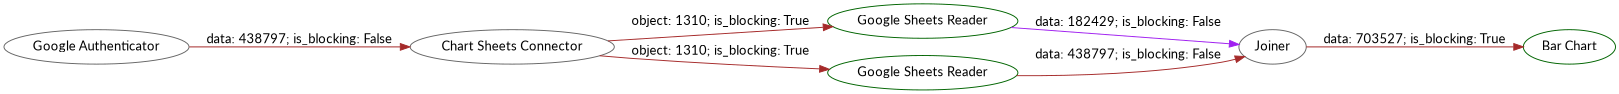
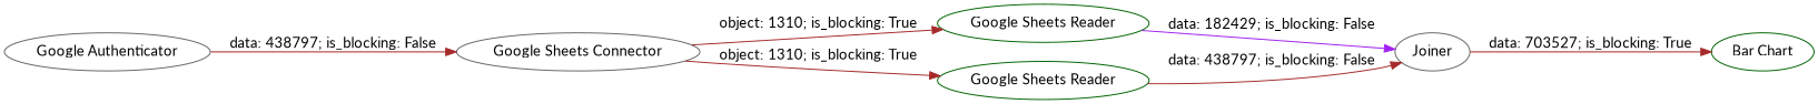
  digraph {
    fontname=Lato
    rankdir=LR
    node [color=gray40 fontname=Lato]
    edge [color=brown fontname=Lato]
    n1 [label=Joiner]
    n2 [color=darkgreen label="Bar Chart"]
-   n3 [label="Chart Sheets Connector"]
+   n3 [label="Google Sheets Connector"]
    n4 [color=darkgreen label="Google Sheets Reader"]
    n5 [color=darkgreen label="Google Sheets Reader"]
    n6 [label="Google Authenticator"]
    n1 -> n2 [label="data: 703527; is_blocking: True"]
    n3 -> n4 [label="object: 1310; is_blocking: True"]
    n3 -> n5 [label="object: 1310; is_blocking: True"]
    n4 -> n1 [color=purple label="data: 182429; is_blocking: False"]
    n5 -> n1 [label="data: 438797; is_blocking: False"]
    n6 -> n3 [label="data: 438797; is_blocking: False"]
  }
